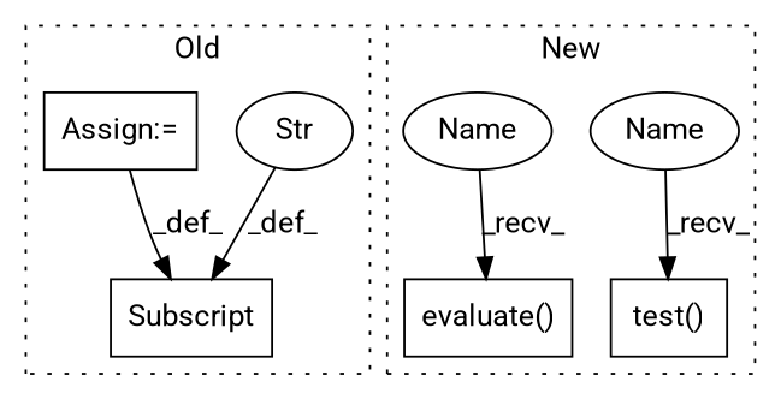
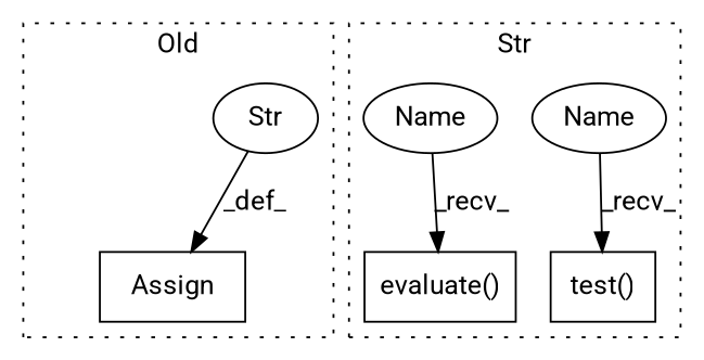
  digraph {
    fontname=Roboto
    node [a=75 fontname=Roboto l=18 s=5112 shape=box]
    edge [fontname=Roboto]
-   n1 [a=63 l="24,0" label=Subscript s="6515,0"]
+   n1 [a=63 l="24,0" label=Assign s="6515,0"]
    n2 [a=66 label=Str s=6520 shape=ellipse]
-   n3 [a=68 l=3 label="Assign:=" s=6539]
    n4 [l=14 label="test()"]
    n5 [label="evaluate()" s=5131]
    n6 [a=87 l=7 label=Name shape=ellipse]
    n7 [a=87 l=7 label=Name s=5131 shape=ellipse]
    subgraph cluster_1 {
      label=Old
      style=dotted
      n1
      n2
-     n3
    }
    subgraph cluster_2 {
-     label=New
+     label=Str
      style=dotted
      n4
      n5
      n6
      n7
    }
    n2 -> n1 [label=_def_]
-   n3 -> n1 [label=_def_]
    n6 -> n4 [label=_recv_]
    n7 -> n5 [label=_recv_]
  }
